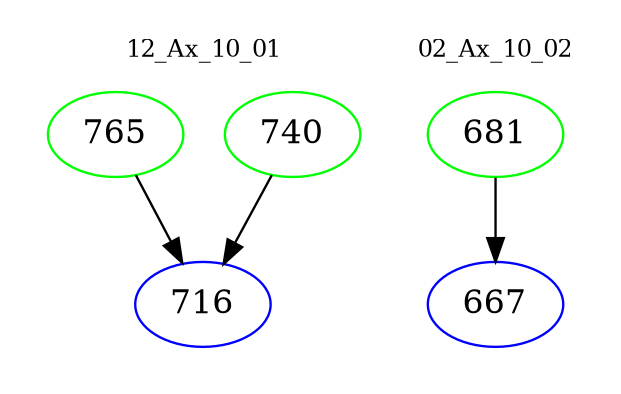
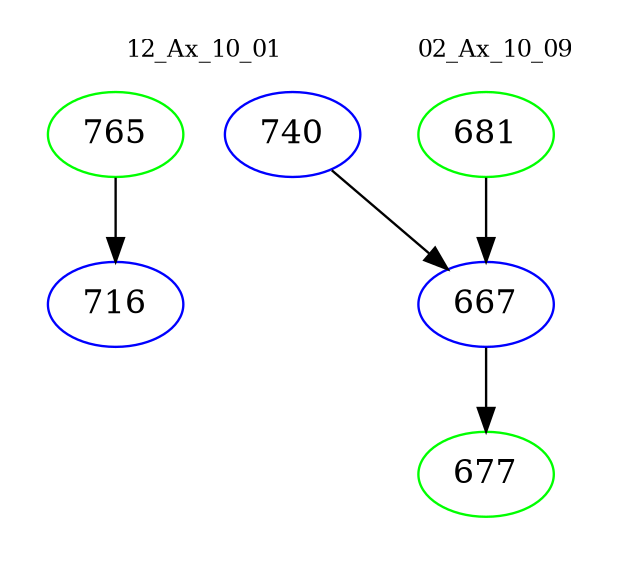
  digraph {
    node [color=green]
    edge [color=black]
-   n1 [label=740]
+   n1 [color=blue label=740]
    n2 [color=blue label=716]
    n3 [label=765]
    n4 [label=681]
    n5 [color=blue label=667]
+   n6 [label=677]
    subgraph cluster_1 {
      color=white
      fontsize=10
      label="12_Ax_10_01"
      n1
      n2
      n3
    }
    subgraph cluster_2 {
      color=white
      fontsize=10
-     label="02_Ax_10_02"
+     label="02_Ax_10_09"
      n4
      n5
+     n6
    }
-   n1 -> n2
+   n1 -> n5
    n3 -> n2
    n4 -> n5
+   n5 -> n6
  }
